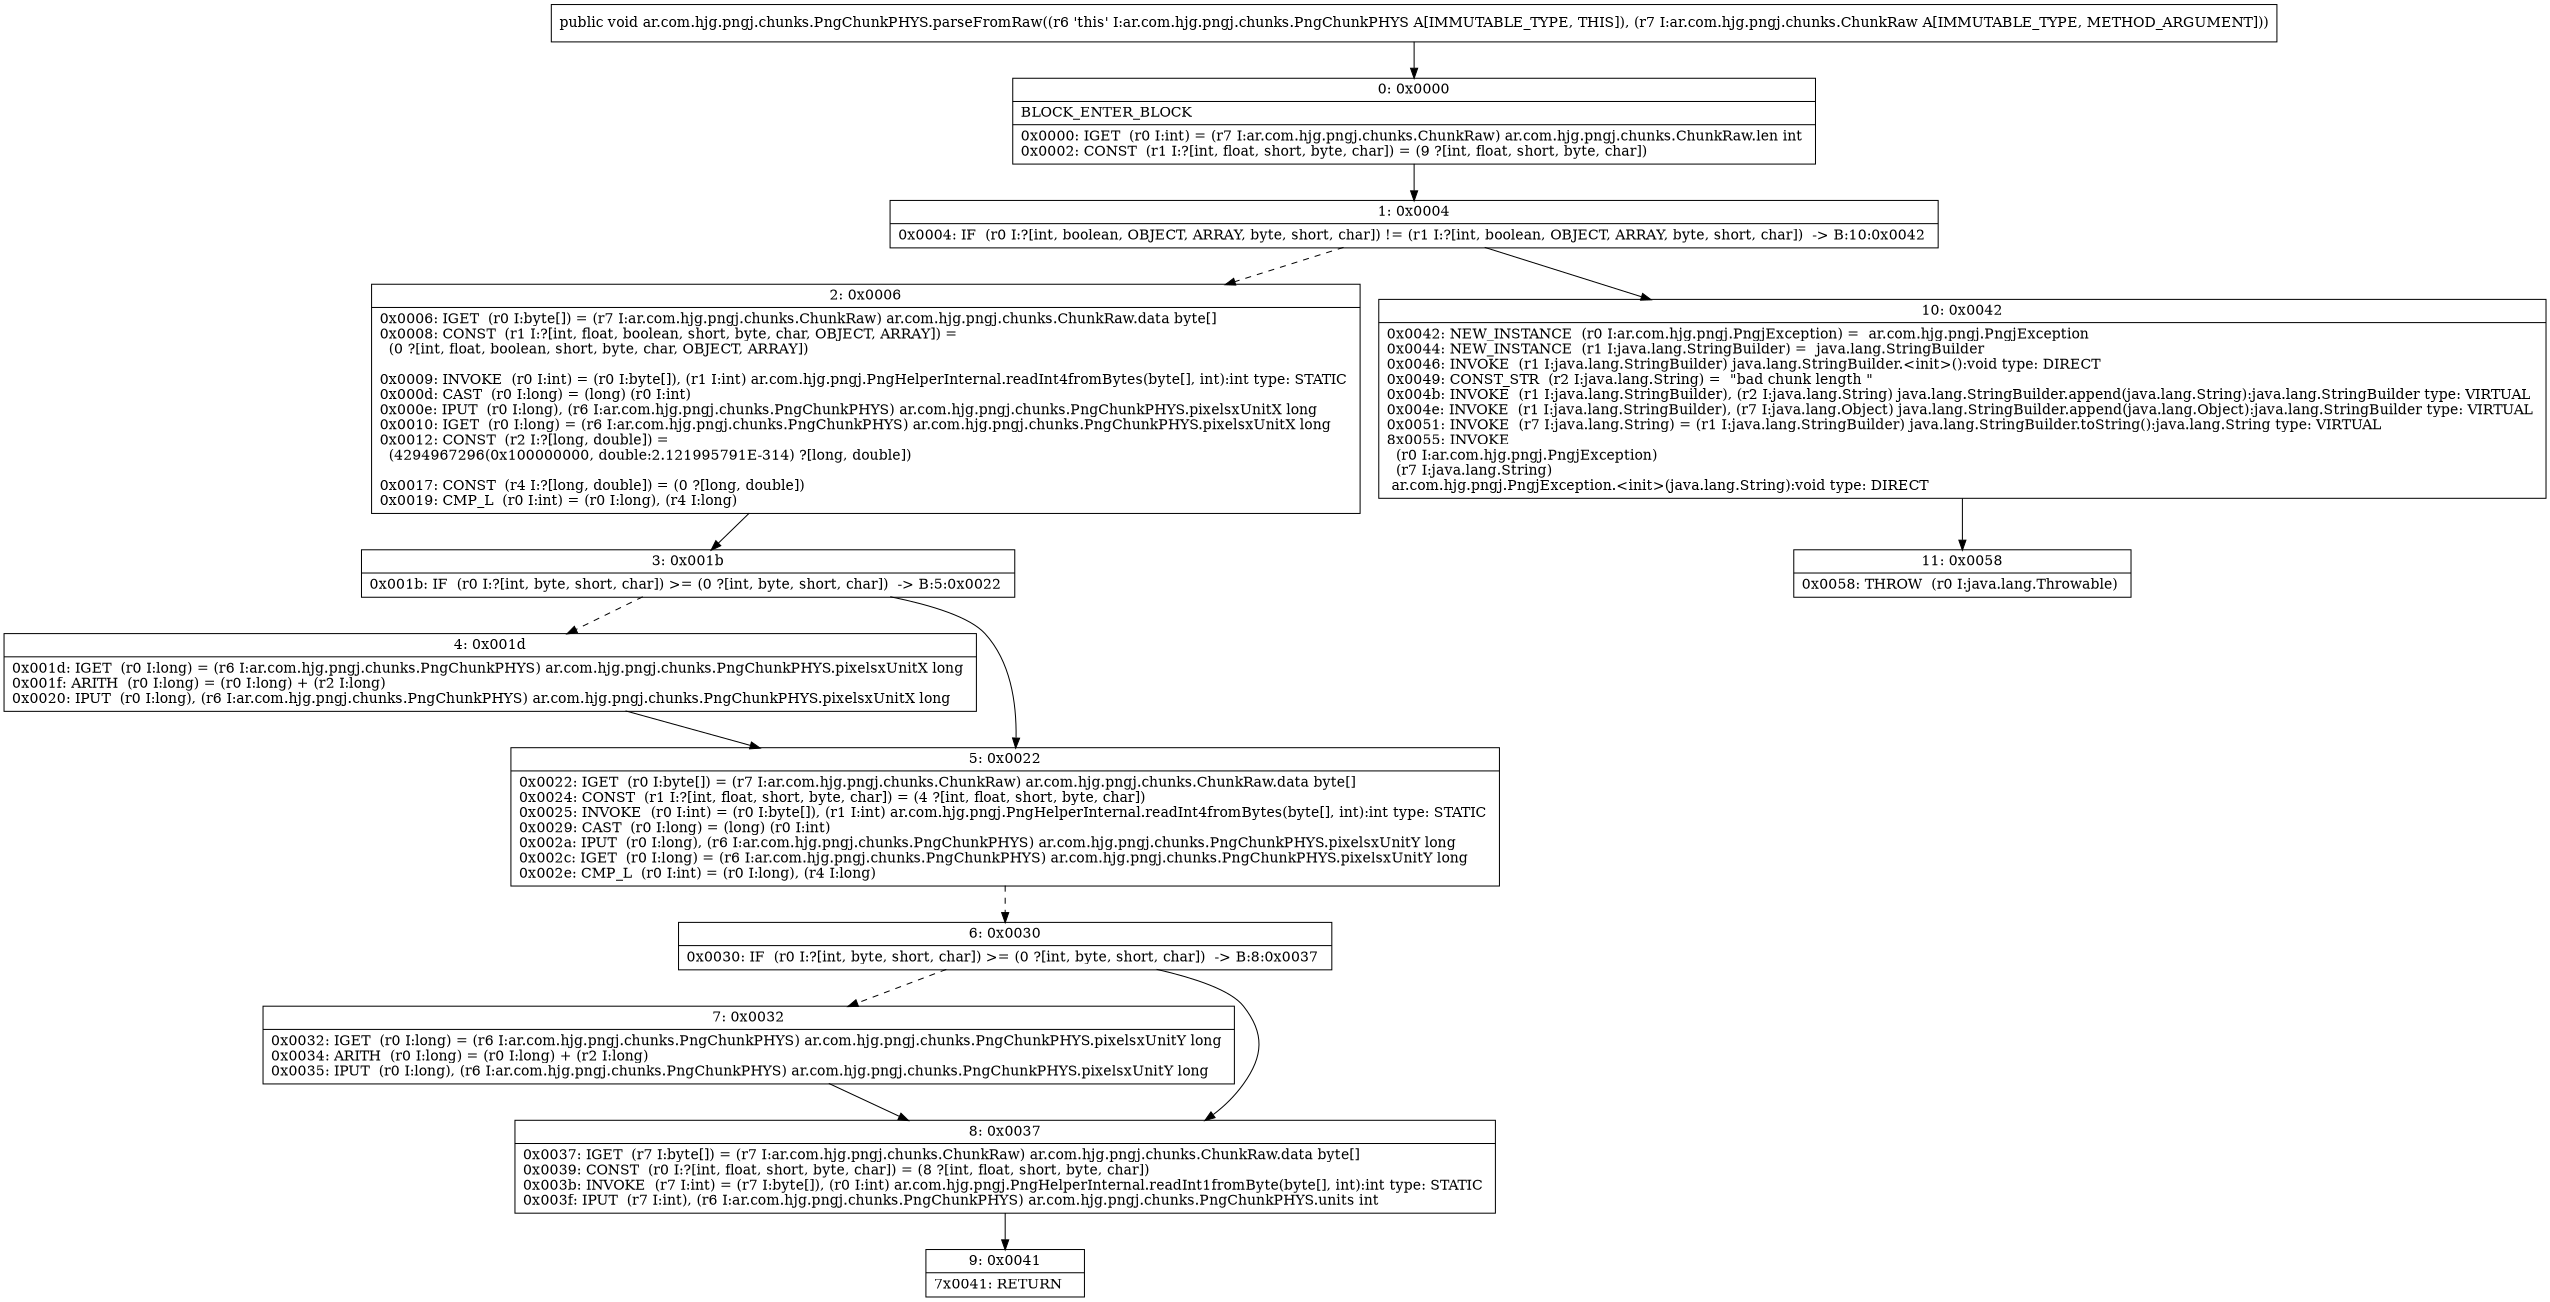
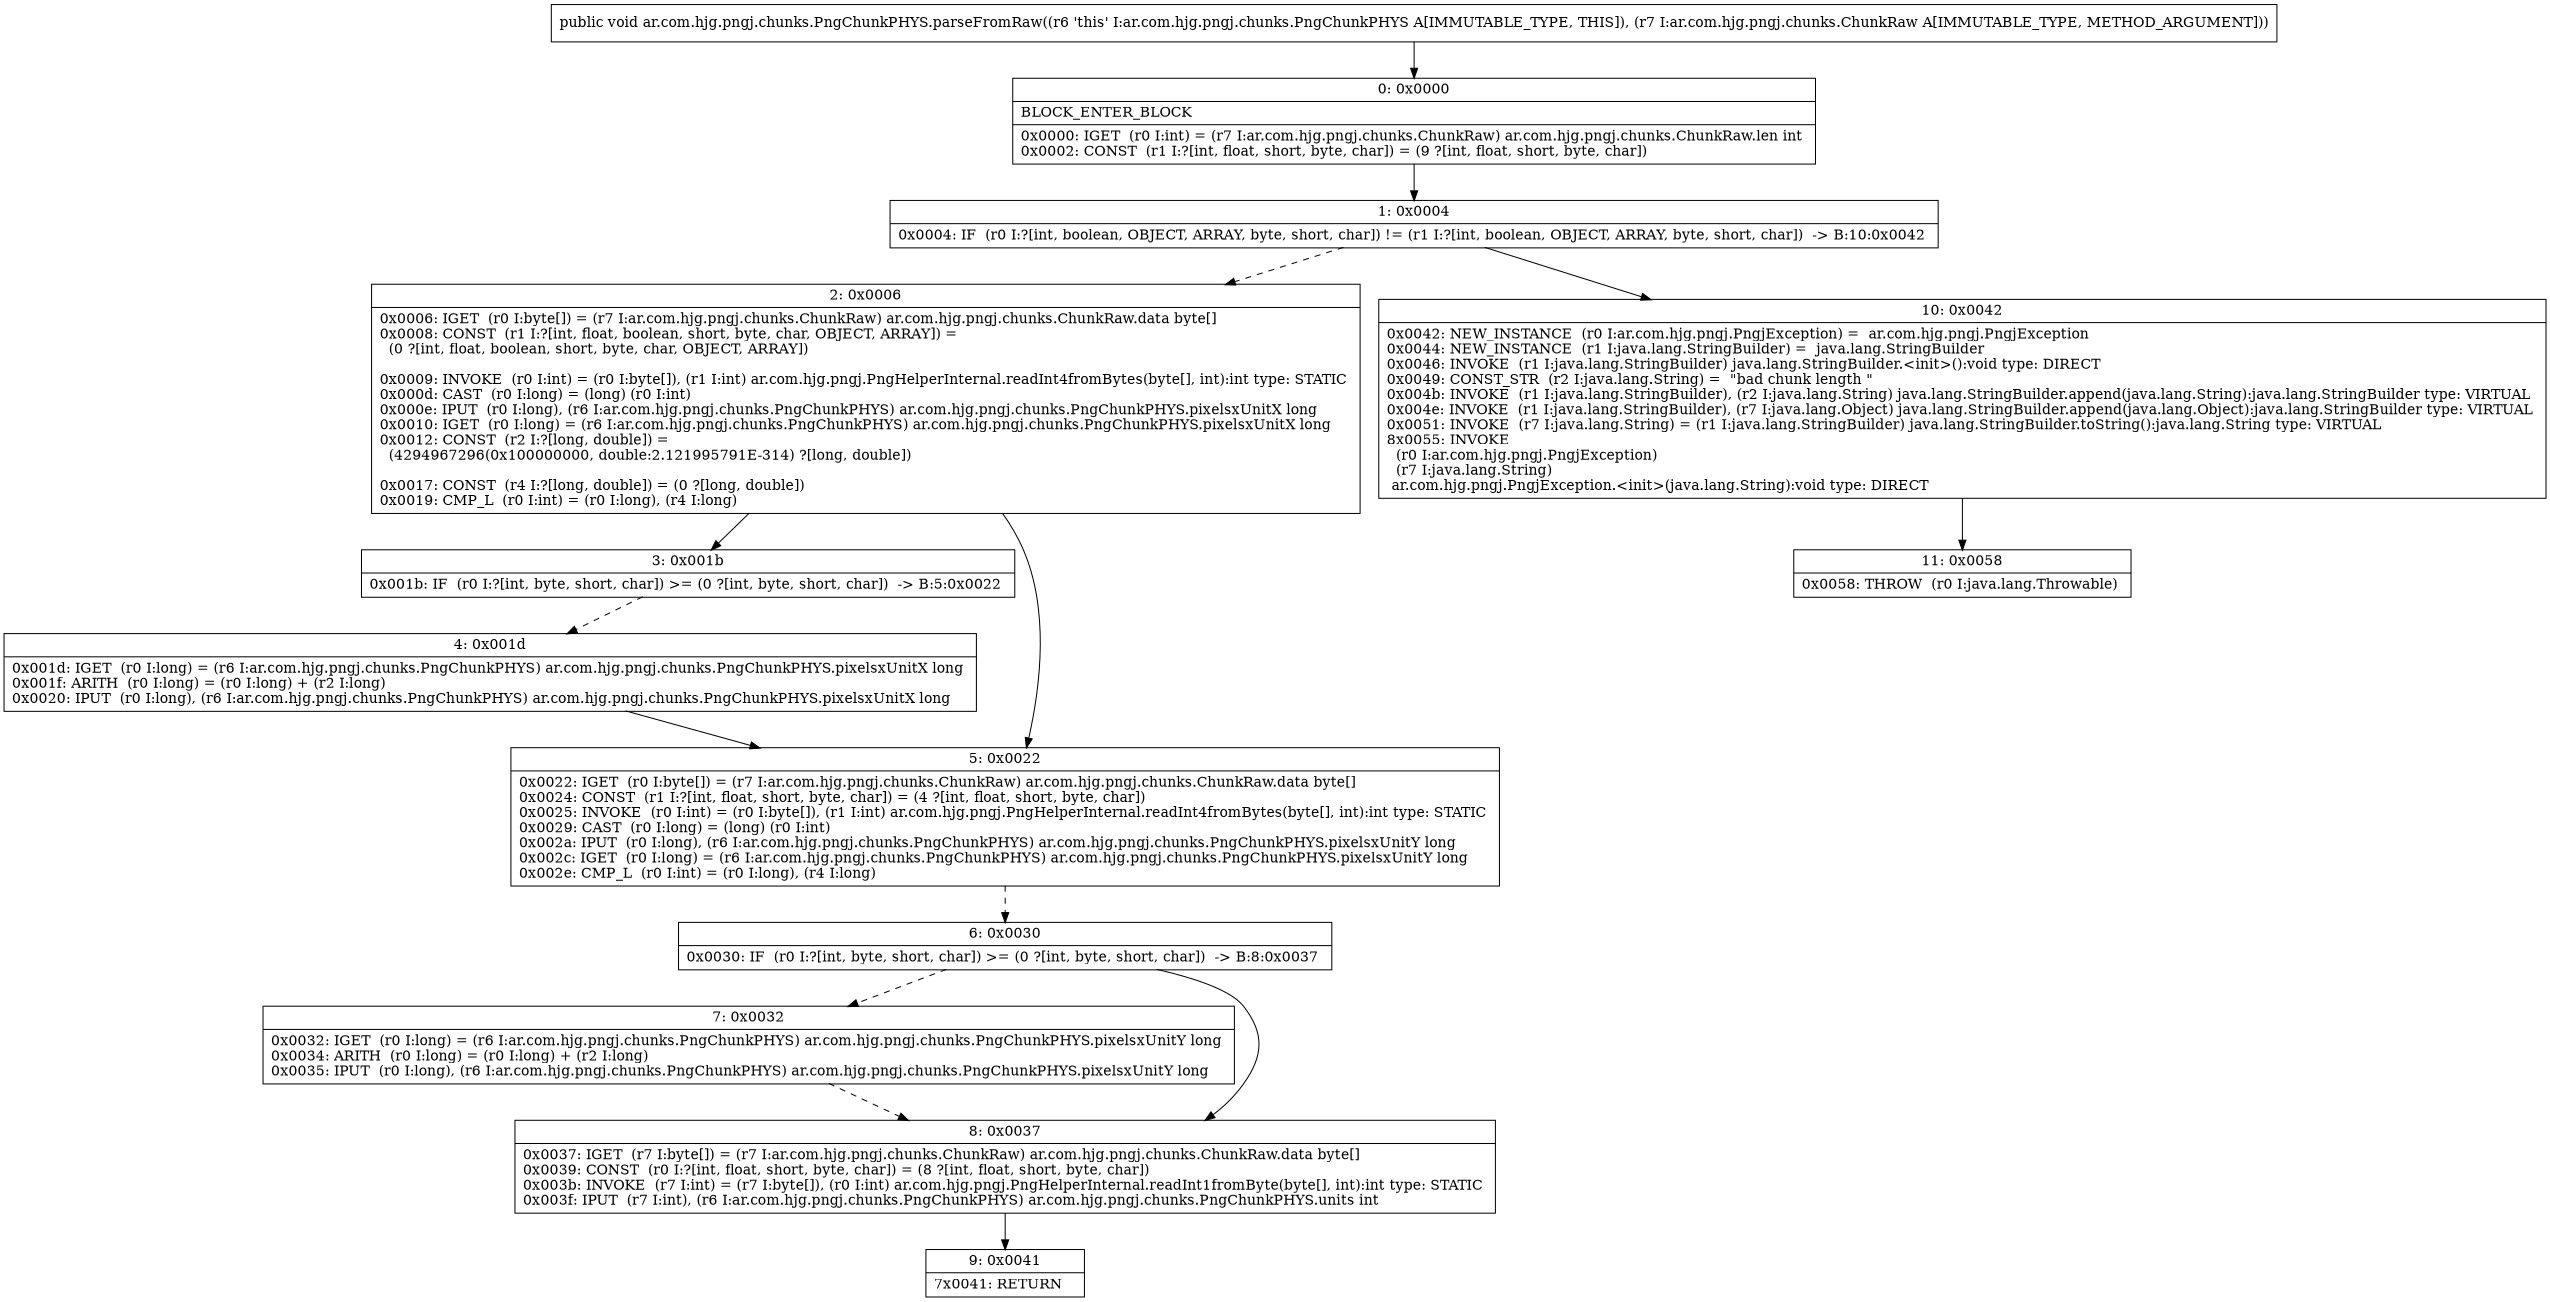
  digraph {
    node [shape=record]
    n1 [label="{0\:\ 0x0000|BLOCK_ENTER_BLOCK\l|0x0000: IGET  (r0 I:int) = (r7 I:ar.com.hjg.pngj.chunks.ChunkRaw) ar.com.hjg.pngj.chunks.ChunkRaw.len int \l0x0002: CONST  (r1 I:?[int, float, short, byte, char]) = (9 ?[int, float, short, byte, char]) \l}"]
    n2 [label="{1\:\ 0x0004|0x0004: IF  (r0 I:?[int, boolean, OBJECT, ARRAY, byte, short, char]) != (r1 I:?[int, boolean, OBJECT, ARRAY, byte, short, char])  \-\> B:10:0x0042 \l}"]
    n3 [label="{2\:\ 0x0006|0x0006: IGET  (r0 I:byte[]) = (r7 I:ar.com.hjg.pngj.chunks.ChunkRaw) ar.com.hjg.pngj.chunks.ChunkRaw.data byte[] \l0x0008: CONST  (r1 I:?[int, float, boolean, short, byte, char, OBJECT, ARRAY]) = \l  (0 ?[int, float, boolean, short, byte, char, OBJECT, ARRAY])\l \l0x0009: INVOKE  (r0 I:int) = (r0 I:byte[]), (r1 I:int) ar.com.hjg.pngj.PngHelperInternal.readInt4fromBytes(byte[], int):int type: STATIC \l0x000d: CAST  (r0 I:long) = (long) (r0 I:int) \l0x000e: IPUT  (r0 I:long), (r6 I:ar.com.hjg.pngj.chunks.PngChunkPHYS) ar.com.hjg.pngj.chunks.PngChunkPHYS.pixelsxUnitX long \l0x0010: IGET  (r0 I:long) = (r6 I:ar.com.hjg.pngj.chunks.PngChunkPHYS) ar.com.hjg.pngj.chunks.PngChunkPHYS.pixelsxUnitX long \l0x0012: CONST  (r2 I:?[long, double]) = \l  (4294967296(0x100000000, double:2.121995791E\-314) ?[long, double])\l \l0x0017: CONST  (r4 I:?[long, double]) = (0 ?[long, double]) \l0x0019: CMP_L  (r0 I:int) = (r0 I:long), (r4 I:long) \l}"]
    n4 [label="{10\:\ 0x0042|0x0042: NEW_INSTANCE  (r0 I:ar.com.hjg.pngj.PngjException) =  ar.com.hjg.pngj.PngjException \l0x0044: NEW_INSTANCE  (r1 I:java.lang.StringBuilder) =  java.lang.StringBuilder \l0x0046: INVOKE  (r1 I:java.lang.StringBuilder) java.lang.StringBuilder.\<init\>():void type: DIRECT \l0x0049: CONST_STR  (r2 I:java.lang.String) =  \"bad chunk length \" \l0x004b: INVOKE  (r1 I:java.lang.StringBuilder), (r2 I:java.lang.String) java.lang.StringBuilder.append(java.lang.String):java.lang.StringBuilder type: VIRTUAL \l0x004e: INVOKE  (r1 I:java.lang.StringBuilder), (r7 I:java.lang.Object) java.lang.StringBuilder.append(java.lang.Object):java.lang.StringBuilder type: VIRTUAL \l0x0051: INVOKE  (r7 I:java.lang.String) = (r1 I:java.lang.StringBuilder) java.lang.StringBuilder.toString():java.lang.String type: VIRTUAL \l8x0055: INVOKE  \l  (r0 I:ar.com.hjg.pngj.PngjException)\l  (r7 I:java.lang.String)\l ar.com.hjg.pngj.PngjException.\<init\>(java.lang.String):void type: DIRECT \l}"]
    n5 [label="{3\:\ 0x001b|0x001b: IF  (r0 I:?[int, byte, short, char]) \>= (0 ?[int, byte, short, char])  \-\> B:5:0x0022 \l}"]
    n6 [label="{11\:\ 0x0058|0x0058: THROW  (r0 I:java.lang.Throwable) \l}"]
    n7 [label="{4\:\ 0x001d|0x001d: IGET  (r0 I:long) = (r6 I:ar.com.hjg.pngj.chunks.PngChunkPHYS) ar.com.hjg.pngj.chunks.PngChunkPHYS.pixelsxUnitX long \l0x001f: ARITH  (r0 I:long) = (r0 I:long) + (r2 I:long) \l0x0020: IPUT  (r0 I:long), (r6 I:ar.com.hjg.pngj.chunks.PngChunkPHYS) ar.com.hjg.pngj.chunks.PngChunkPHYS.pixelsxUnitX long \l}"]
    n8 [label="{5\:\ 0x0022|0x0022: IGET  (r0 I:byte[]) = (r7 I:ar.com.hjg.pngj.chunks.ChunkRaw) ar.com.hjg.pngj.chunks.ChunkRaw.data byte[] \l0x0024: CONST  (r1 I:?[int, float, short, byte, char]) = (4 ?[int, float, short, byte, char]) \l0x0025: INVOKE  (r0 I:int) = (r0 I:byte[]), (r1 I:int) ar.com.hjg.pngj.PngHelperInternal.readInt4fromBytes(byte[], int):int type: STATIC \l0x0029: CAST  (r0 I:long) = (long) (r0 I:int) \l0x002a: IPUT  (r0 I:long), (r6 I:ar.com.hjg.pngj.chunks.PngChunkPHYS) ar.com.hjg.pngj.chunks.PngChunkPHYS.pixelsxUnitY long \l0x002c: IGET  (r0 I:long) = (r6 I:ar.com.hjg.pngj.chunks.PngChunkPHYS) ar.com.hjg.pngj.chunks.PngChunkPHYS.pixelsxUnitY long \l0x002e: CMP_L  (r0 I:int) = (r0 I:long), (r4 I:long) \l}"]
    n9 [label="{6\:\ 0x0030|0x0030: IF  (r0 I:?[int, byte, short, char]) \>= (0 ?[int, byte, short, char])  \-\> B:8:0x0037 \l}"]
    n10 [label="{7\:\ 0x0032|0x0032: IGET  (r0 I:long) = (r6 I:ar.com.hjg.pngj.chunks.PngChunkPHYS) ar.com.hjg.pngj.chunks.PngChunkPHYS.pixelsxUnitY long \l0x0034: ARITH  (r0 I:long) = (r0 I:long) + (r2 I:long) \l0x0035: IPUT  (r0 I:long), (r6 I:ar.com.hjg.pngj.chunks.PngChunkPHYS) ar.com.hjg.pngj.chunks.PngChunkPHYS.pixelsxUnitY long \l}"]
    n11 [label="{8\:\ 0x0037|0x0037: IGET  (r7 I:byte[]) = (r7 I:ar.com.hjg.pngj.chunks.ChunkRaw) ar.com.hjg.pngj.chunks.ChunkRaw.data byte[] \l0x0039: CONST  (r0 I:?[int, float, short, byte, char]) = (8 ?[int, float, short, byte, char]) \l0x003b: INVOKE  (r7 I:int) = (r7 I:byte[]), (r0 I:int) ar.com.hjg.pngj.PngHelperInternal.readInt1fromByte(byte[], int):int type: STATIC \l0x003f: IPUT  (r7 I:int), (r6 I:ar.com.hjg.pngj.chunks.PngChunkPHYS) ar.com.hjg.pngj.chunks.PngChunkPHYS.units int \l}"]
    n12 [label="{9\:\ 0x0041|7x0041: RETURN   \l}"]
    n13 [label="{public void ar.com.hjg.pngj.chunks.PngChunkPHYS.parseFromRaw((r6 'this' I:ar.com.hjg.pngj.chunks.PngChunkPHYS A[IMMUTABLE_TYPE, THIS]), (r7 I:ar.com.hjg.pngj.chunks.ChunkRaw A[IMMUTABLE_TYPE, METHOD_ARGUMENT])) }"]
    n1 -> n2
    n2 -> n3 [style=dashed]
    n2 -> n4
    n3 -> n5
    n4 -> n6
    n5 -> n7 [style=dashed]
-   n5 -> n8
+   n3 -> n8
    n7 -> n8
    n8 -> n9 [style=dashed]
    n9 -> n10 [style=dashed]
    n9 -> n11
-   n10 -> n11
+   n10 -> n11 [style=dashed]
    n11 -> n12
    n13 -> n1
  }
